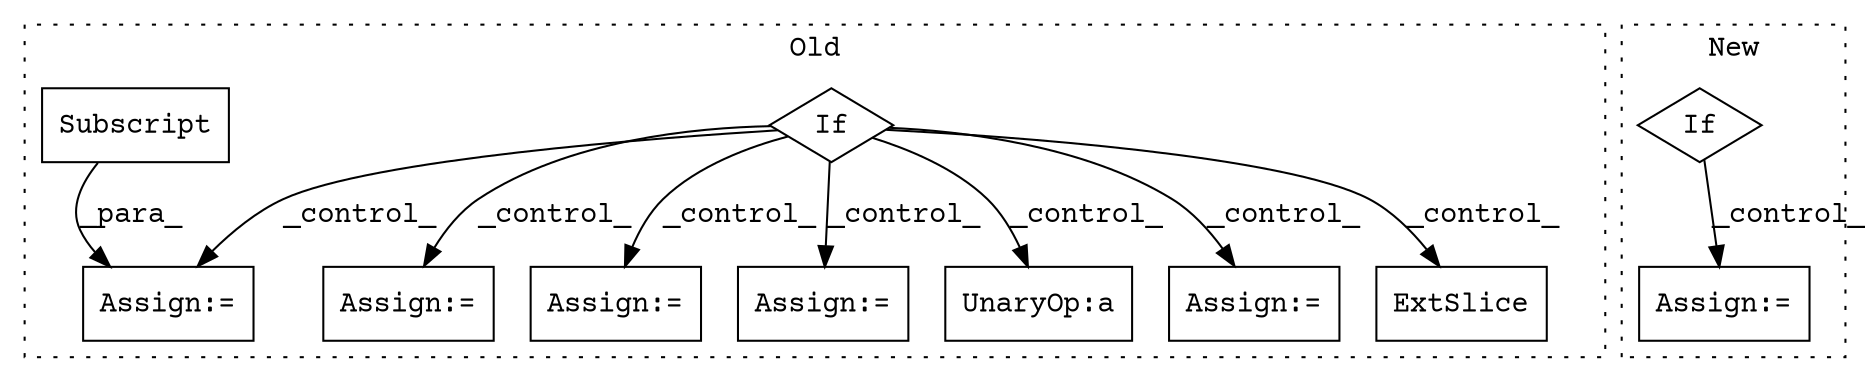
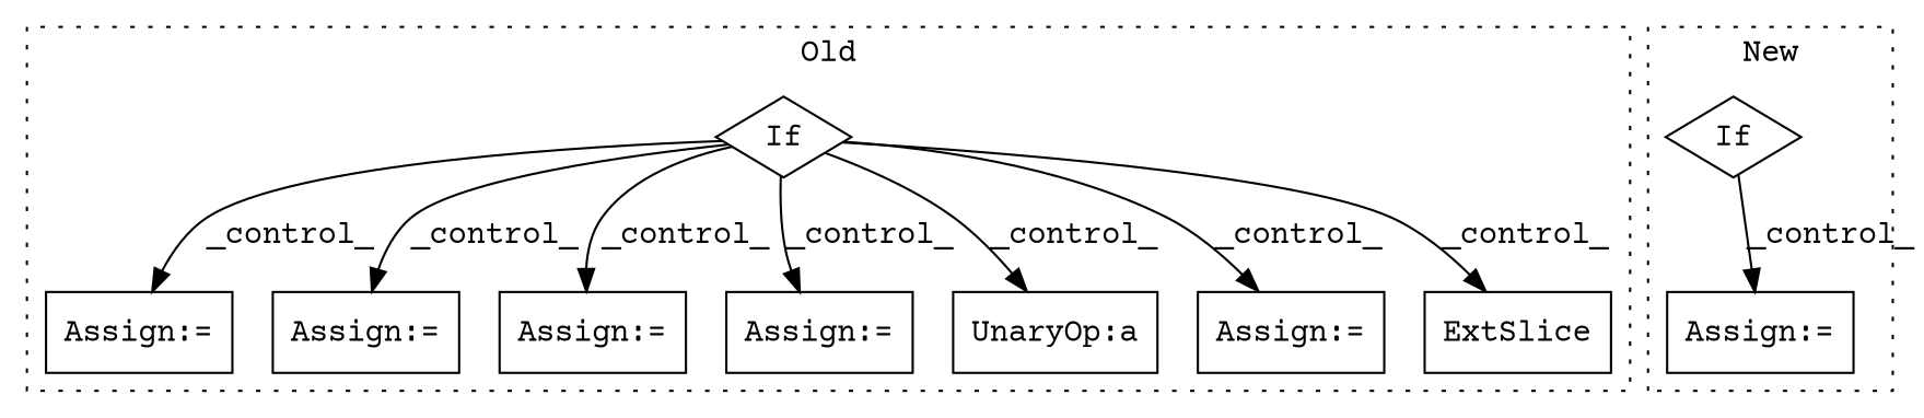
  digraph {
    fontname="Courier Prime"
    node [a=68 l=3 shape=box fontname="Courier Prime"]
    edge [fontname="Courier Prime"]
    n1 [a=96 l="3,14" label=If s="7707,7726" shape=diamond]
    n2 [label="Assign:=" s=7873]
    n3 [label="Assign:=" s=7821]
    n4 [label="Assign:=" s=7741]
    n5 [label="Assign:=" s=7944]
    n6 [a=61 l=2 label="UnaryOp:a" s=7991]
-   n7 [a=63 l="12,0" label=Subscript s="7876,0"]
    n8 [label="Assign:=" s=7997]
    n9 [a=85 label=ExtSlice s=7860]
    n10 [a=96 l="3,14" label=If s="9401,9444" shape=diamond]
    n11 [label="Assign:=" s=9464]
    subgraph cluster_1 {
      label=Old
      style=dotted
      n1
      n2
      n3
      n4
      n5
      n6
-     n7
      n8
      n9
    }
    subgraph cluster_2 {
      label=New
      style=dotted
      n10
      n11
    }
    n1 -> n2 [label=_control_]
    n1 -> n3 [label=_control_]
    n1 -> n4 [label=_control_]
    n1 -> n5 [label=_control_]
    n1 -> n6 [label=_control_]
    n1 -> n8 [label=_control_]
    n1 -> n9 [label=_control_]
-   n7 -> n2 [label=_para_]
    n10 -> n11 [label=_control_]
  }
